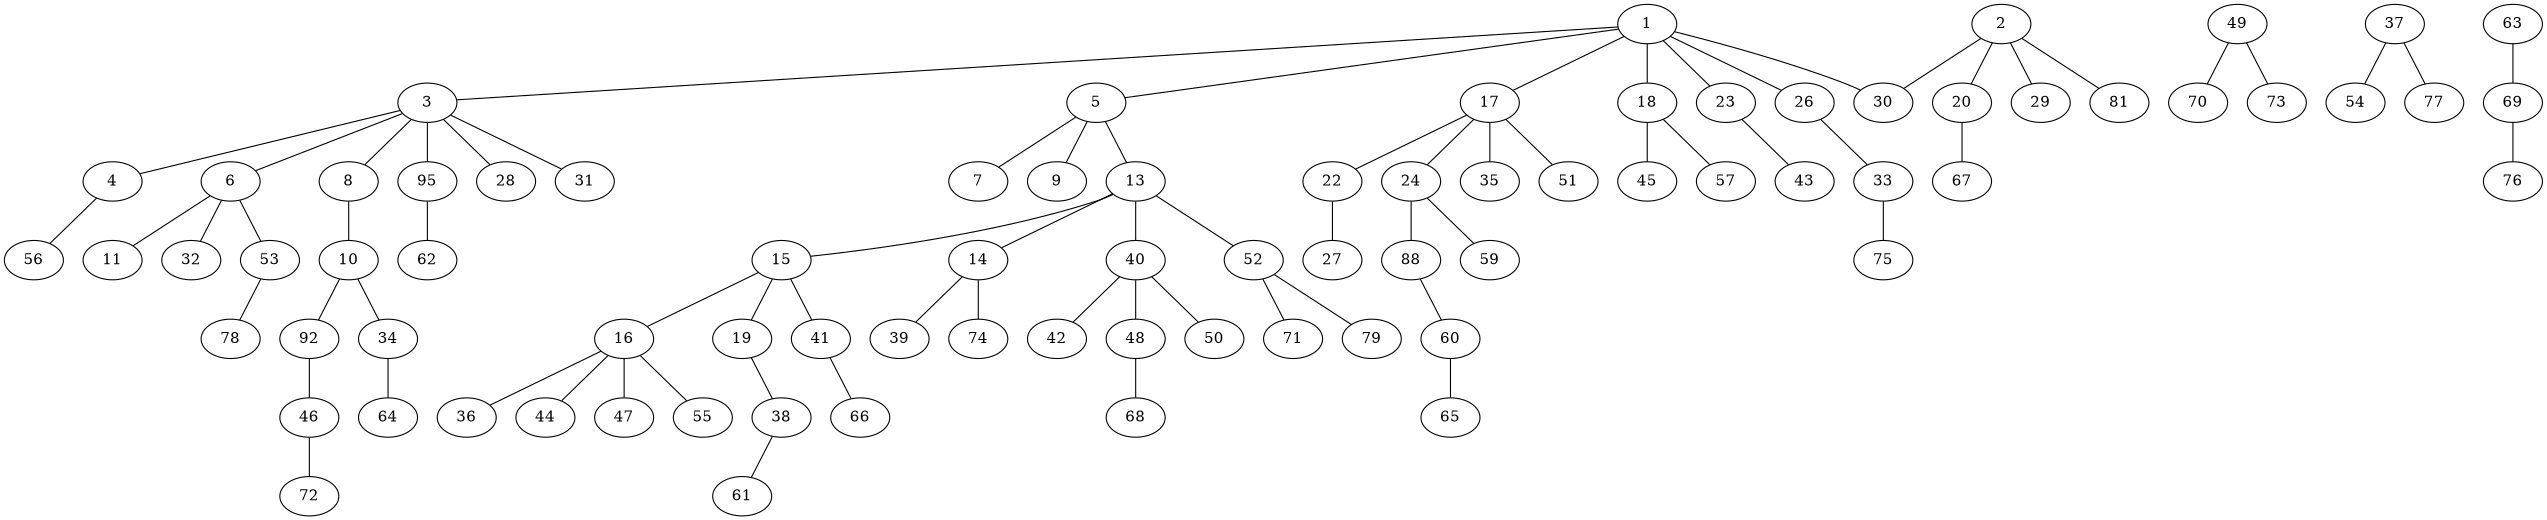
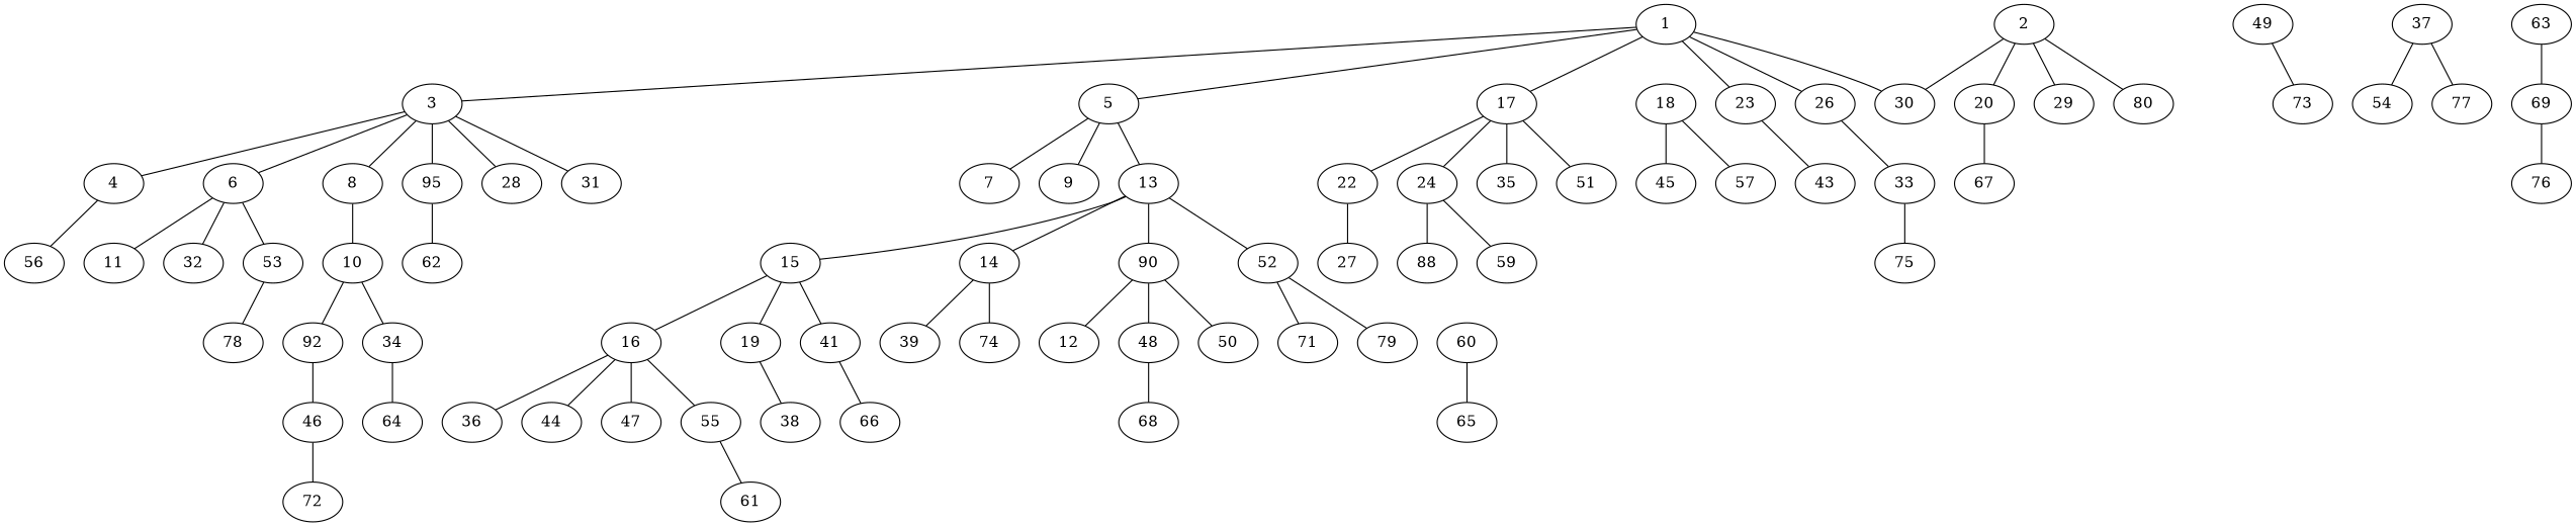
  graph {
    1
    3
    5
    17
    18
    23
    26
    30
    2
    20
    29
-   80 [label=81]
+   80
    4
    6
    8
    n16 [label=95]
    28
    31
    7
    9
    13
    22
    24
    35
    51
    45
    57
    43
    33
    67
    56
    11
    32
    53
    10
    62
    15
    14
-   40
+   40 [label=90]
    52
    16
    19
    41
    27
    n45 [label=88]
    59
    49
-   70
    73
    75
    78
    n52 [label=92]
    34
    39
    74
-   42
+   42 [label=12]
    48
    50
    71
    79
    36
    44
    47
    55
    38
    66
    46
    64
    72
    68
    37
    54
    77
    61
    60
    63
    69
    65
    76
    1 -- 3
    1 -- 5
    1 -- 17
-   1 -- 18
    1 -- 23
    1 -- 26
    1 -- 30
    3 -- 4
    3 -- 6
    3 -- 8
    3 -- n16
    3 -- 28
    3 -- 31
    5 -- 7
    5 -- 9
    5 -- 13
    17 -- 22
    17 -- 24
    17 -- 35
    17 -- 51
    18 -- 45
    18 -- 57
    23 -- 43
    26 -- 33
    2 -- 30
    2 -- 20
    2 -- 29
    2 -- 80
    20 -- 67
    4 -- 56
    6 -- 11
    6 -- 32
    6 -- 53
    8 -- 10
    n16 -- 62
    13 -- 15
    13 -- 14
    13 -- 40
    13 -- 52
    22 -- 27
    24 -- n45
    24 -- 59
    33 -- 75
    53 -- 78
    10 -- n52
    10 -- 34
    15 -- 16
    15 -- 19
    15 -- 41
    14 -- 39
    14 -- 74
    40 -- 42
    40 -- 48
    40 -- 50
    52 -- 71
    52 -- 79
    16 -- 36
    16 -- 44
    16 -- 47
    16 -- 55
    19 -- 38
    41 -- 66
-   n45 -- 60
-   49 -- 70
    49 -- 73
    n52 -- 46
    34 -- 64
    48 -- 68
-   38 -- 61
+   55 -- 61
    46 -- 72
    37 -- 54
    37 -- 77
    60 -- 65
    63 -- 69
    69 -- 76
  }
